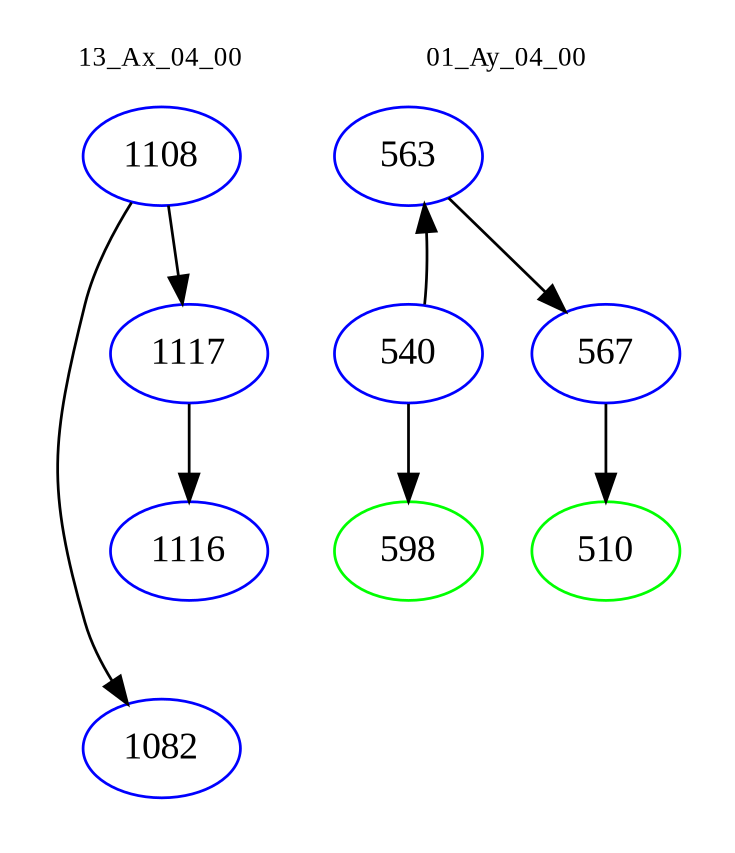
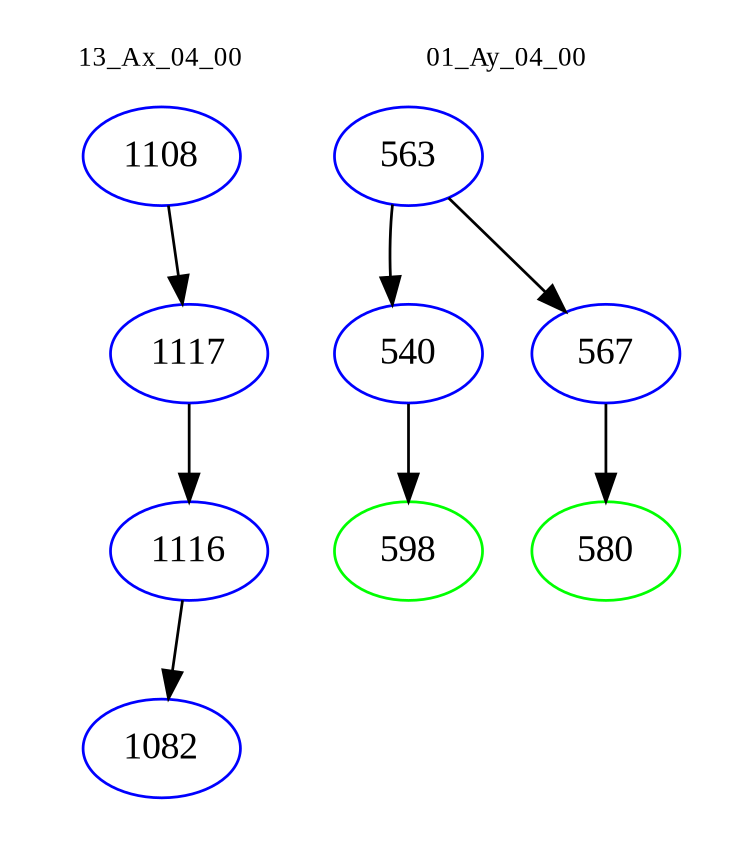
  digraph {
    fontname="Liberation Serif"
    node [color=blue fontname="Liberation Serif"]
    edge [color=black fontname="Liberation Serif"]
    n1 [label=1108]
    n2 [label=1082]
    n3 [label=1117]
    n4 [label=1116]
    n5 [label=563]
    n6 [label=540]
    n7 [label=567]
    n8 [color=green label=598]
-   n9 [color=green label=510]
+   n9 [color=green label=580]
    subgraph cluster_1 {
      color=white
      fontsize=10
      label="13_Ax_04_00"
      n1
      n2
      n3
      n4
    }
    subgraph cluster_2 {
      color=white
      fontsize=10
      label="01_Ay_04_00"
      n5
      n6
      n7
      n8
      n9
    }
-   n1 -> n2
+   n4 -> n2
    n1 -> n3
    n3 -> n4
-   n6 -> n5
+   n5 -> n6
    n5 -> n7
    n6 -> n8
    n7 -> n9
  }
